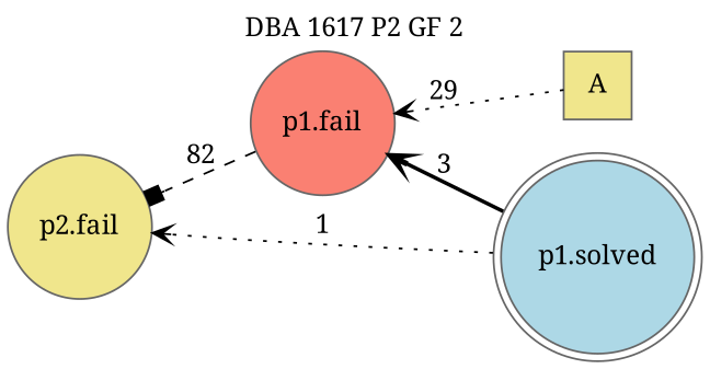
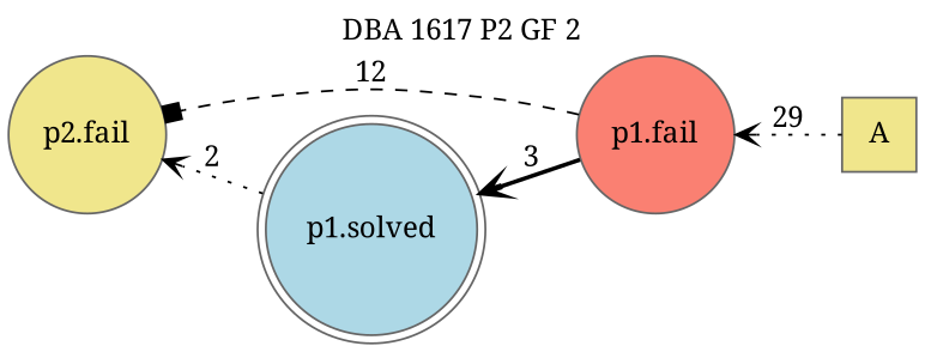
  digraph {
    fontname="Noto Serif"
    label=" DBA 1617 P2 GF 2 "
    labelloc=tl
    rankdir=RL
    node [color=gray40 fillcolor=khaki fontname="Noto Serif" shape=circle style=filled]
    edge [arrowhead=vee fontname="Noto Serif" style=dotted]
    n1 [label=A shape=square]
    n2 [fillcolor=salmon label="p1.fail"]
    n3 [label="p2.fail"]
    n4 [fillcolor=lightblue label="p1.solved" shape=doublecircle]
    n1 -> n2 [label=29]
-   n2 -> n3 [arrowhead=box label=82 style=dashed]
-   n4 -> n2 [label=3 style=bold]
-   n4 -> n3 [label=1]
+   n2 -> n3 [arrowhead=box label=12 style=dashed]
+   n2 -> n4 [label=3 style=bold]
+   n4 -> n3 [label=2]
  }
